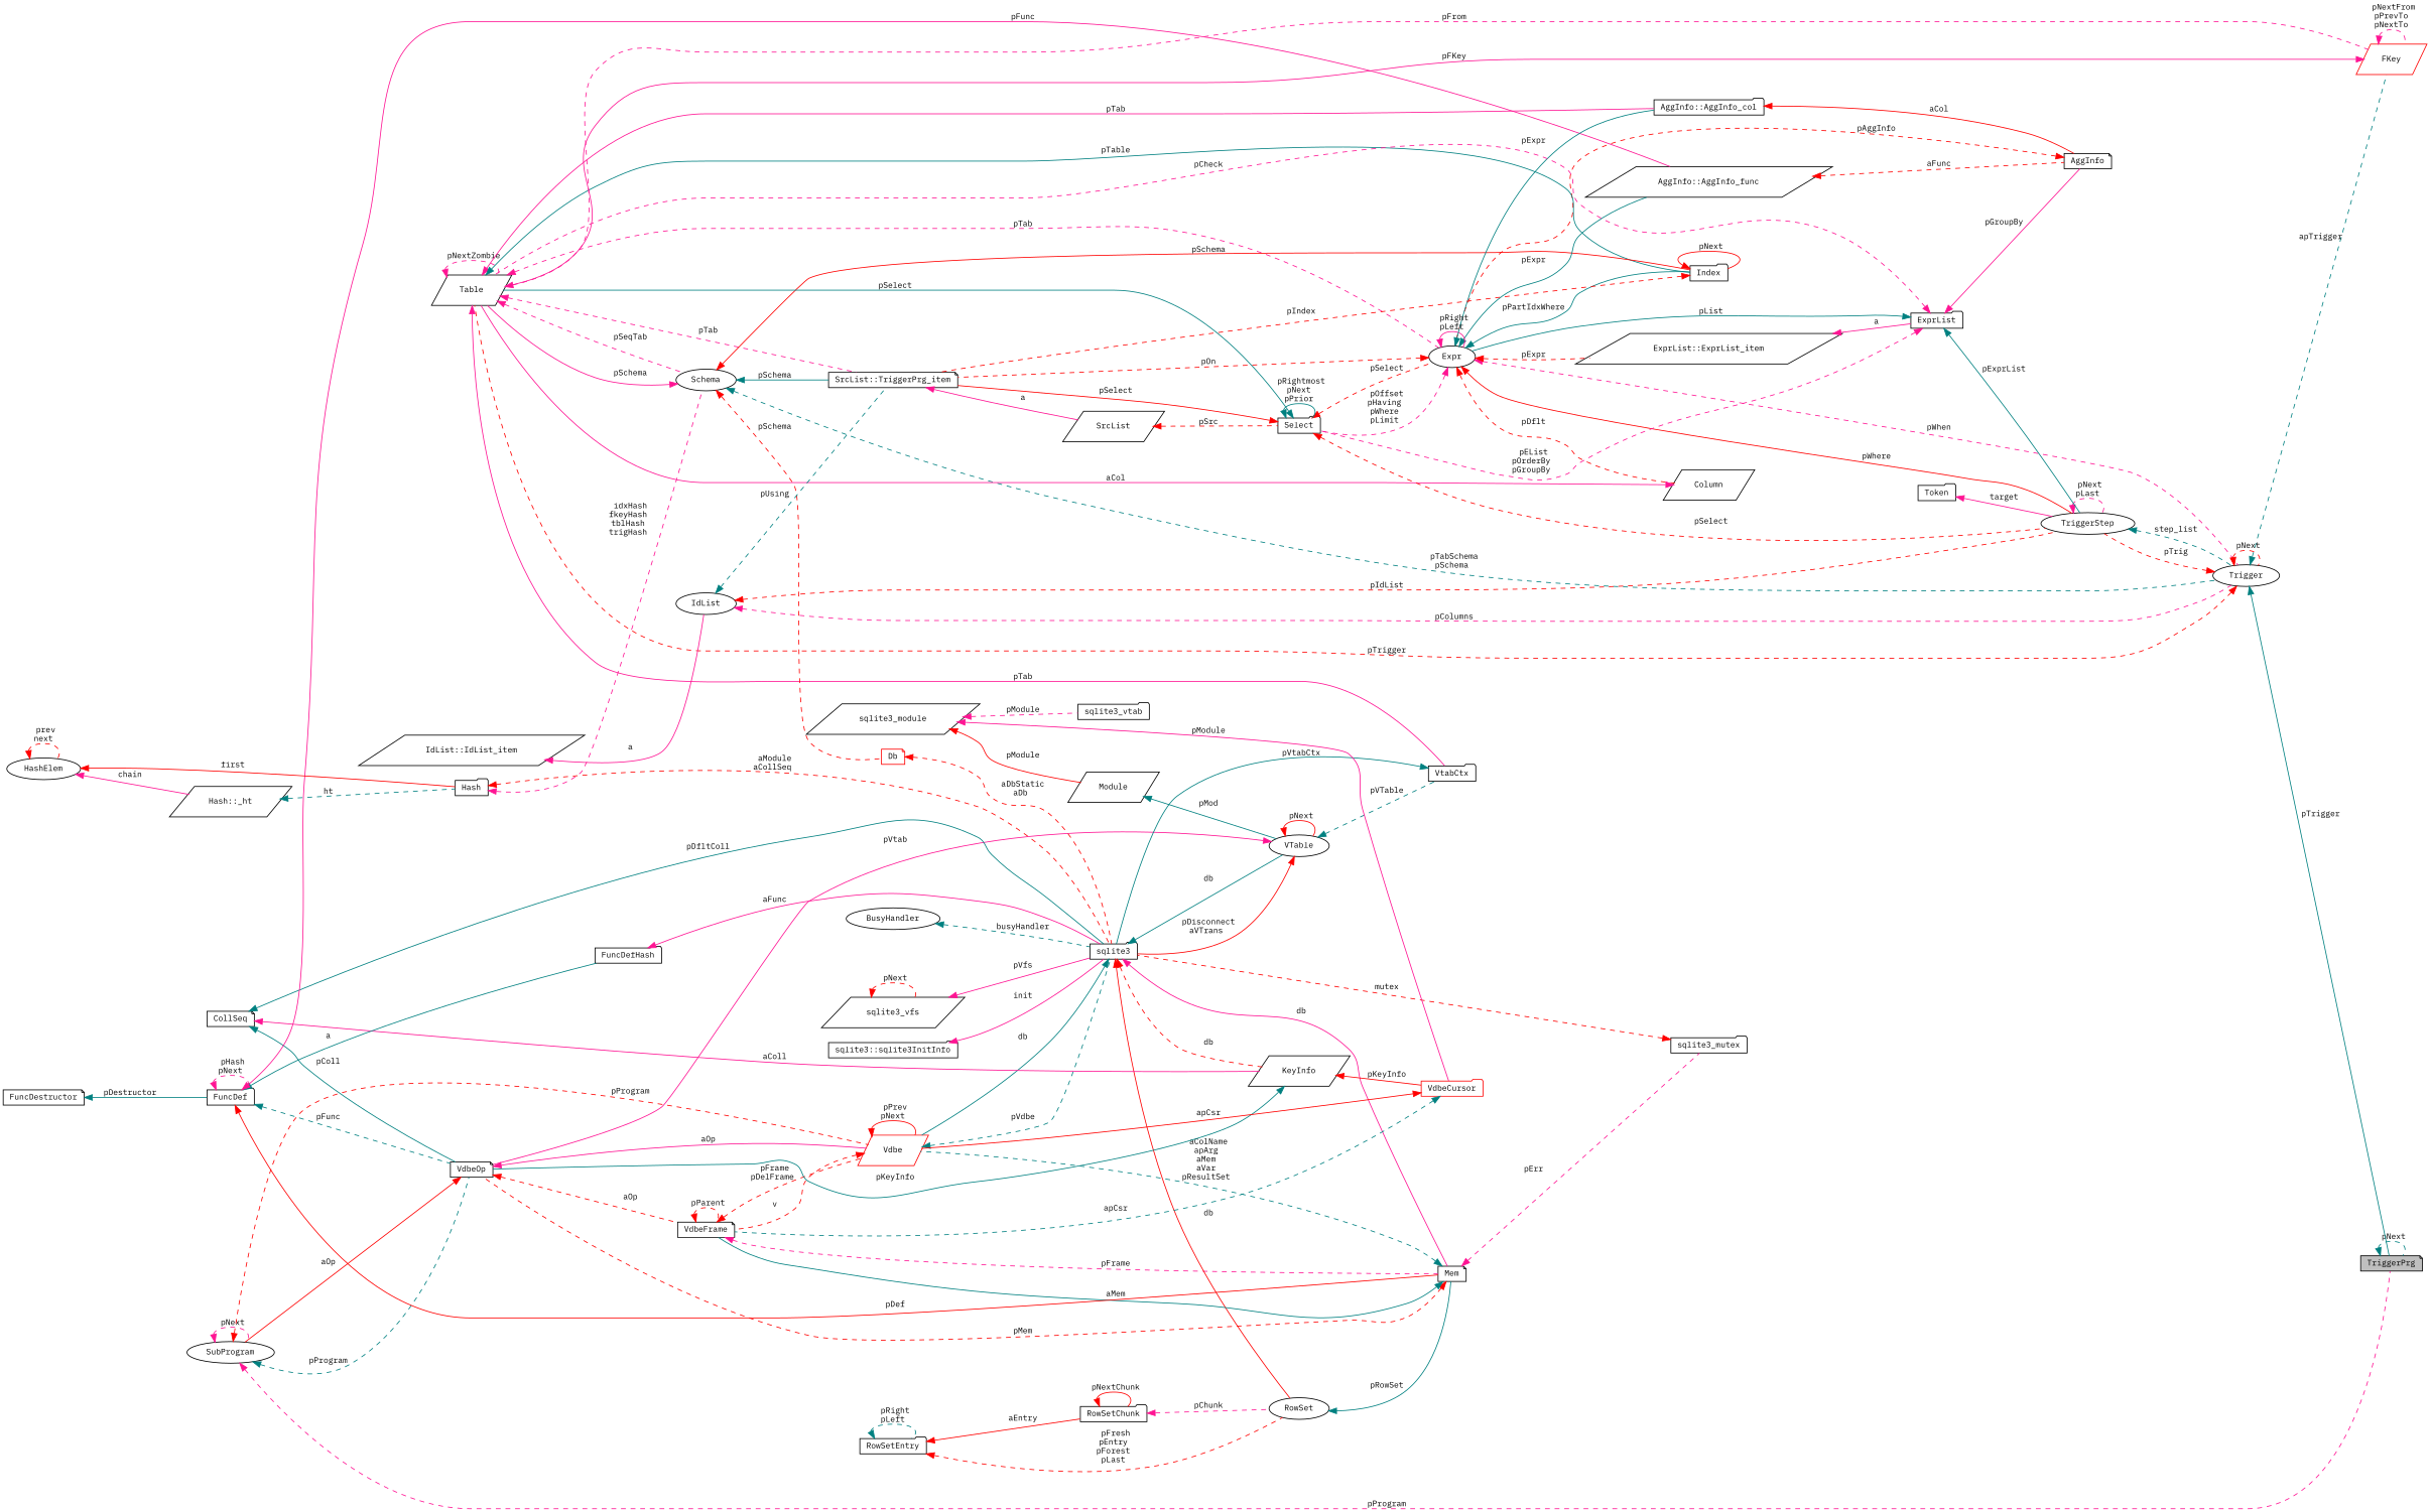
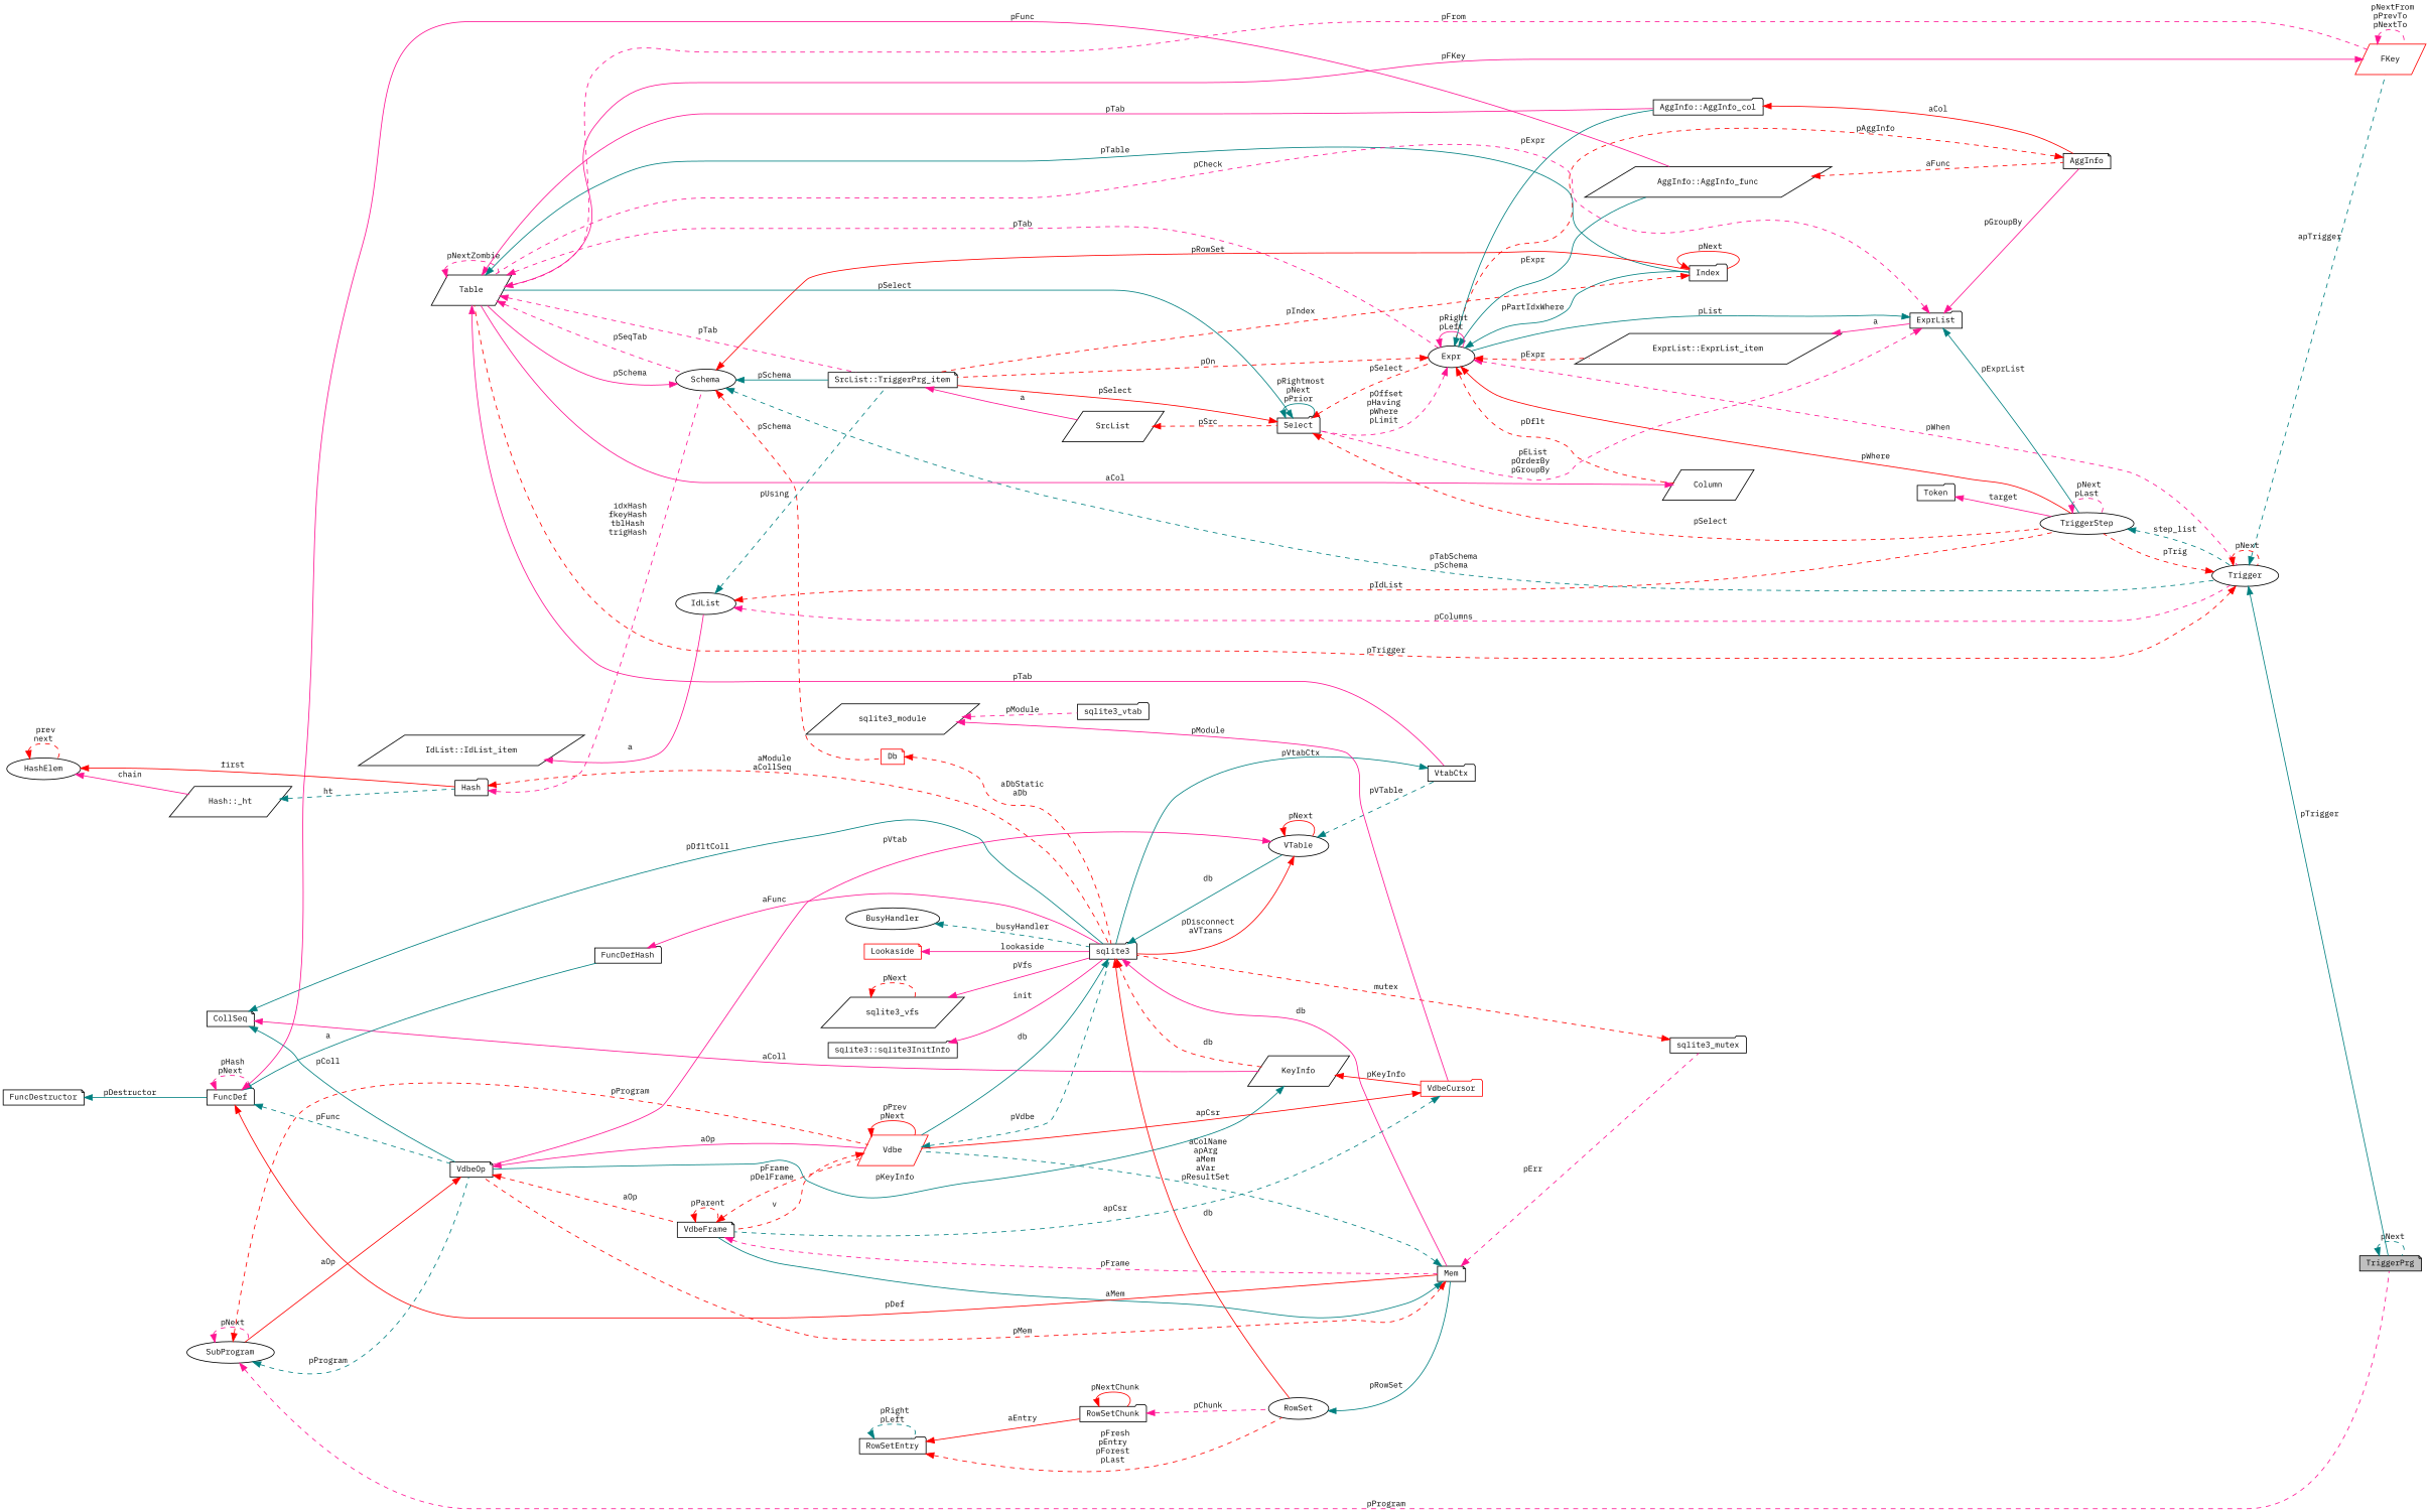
  digraph {
    fontname="IBM Plex Mono"
    rankdir=LR
    node [color=black fillcolor=white fontname="IBM Plex Mono" fontsize=10 shape=folder style=filled]
    edge [color=red dir=back fontname="IBM Plex Mono" fontsize=10 labelfontname=Helvetica labelfontsize=10 style=dashed]
    n1 [fillcolor=grey75 fontcolor=black height=0.2 label=TriggerPrg shape=note width=0.4]
    n2 [height=0.2 label=SubProgram shape=ellipse width=0.4]
    n3 [height=0.2 label=VdbeOp shape=note width=0.4]
    n4 [color=red height=0.2 label=Vdbe shape=parallelogram width=0.4]
    n5 [height=0.2 label=VdbeFrame shape=note width=0.4]
    n6 [height=0.2 label=sqlite3 width=0.4]
    n7 [height=0.2 label=Mem shape=note width=0.4]
    n8 [height=0.2 label=sqlite3_mutex width=0.4]
    n9 [height=0.2 label=KeyInfo shape=parallelogram width=0.4]
    n10 [height=0.2 label=VTable shape=ellipse width=0.4]
    n11 [height=0.2 label=RowSet shape=ellipse width=0.4]
    n12 [color=red height=0.2 label=VdbeCursor width=0.4]
    n13 [height=0.2 label=VtabCtx width=0.4]
    n14 [height=0.2 label=sqlite3_module shape=parallelogram width=0.4]
-   n15 [height=0.2 label=Module shape=parallelogram width=0.4]
    n16 [height=0.2 label=sqlite3_vtab width=0.4]
    n17 [height=0.2 label=CollSeq shape=note width=0.4]
    n18 [height=0.2 label=FuncDefHash width=0.4]
    n19 [height=0.2 label=FuncDef width=0.4]
    n20 [height=0.2 label="AggInfo::AggInfo_func" shape=parallelogram width=0.4]
    n21 [height=0.2 label=AggInfo shape=note width=0.4]
    n22 [height=0.2 label=FuncDestructor shape=note width=0.4]
+   n23 [color=red height=0.2 label=Lookaside shape=note width=0.4]
    n24 [height=0.2 label=sqlite3_vfs shape=parallelogram width=0.4]
    n25 [height=0.2 label="sqlite3::sqlite3InitInfo" width=0.4]
    n26 [height=0.2 label=BusyHandler shape=ellipse width=0.4]
    n27 [height=0.2 label=Table shape=parallelogram width=0.4]
    n28 [height=0.2 label=Schema shape=ellipse width=0.4]
    n29 [height=0.2 label=Expr shape=ellipse width=0.4]
    n30 [height=0.2 label="AggInfo::AggInfo_col" width=0.4]
    n31 [height=0.2 label="SrcList::TriggerPrg_item" shape=note width=0.4]
    n32 [height=0.2 label=Index width=0.4]
    n33 [color=red height=0.2 label=FKey shape=parallelogram width=0.4]
    n34 [height=0.2 label=Trigger shape=ellipse width=0.4]
    n35 [color=red height=0.2 label=Db shape=note width=0.4]
    n36 [height=0.2 label=Column shape=parallelogram width=0.4]
    n37 [height=0.2 label="ExprList::ExprList_item" shape=parallelogram width=0.4]
    n38 [height=0.2 label=Select width=0.4]
    n39 [height=0.2 label=TriggerStep shape=ellipse width=0.4]
    n40 [height=0.2 label=SrcList shape=parallelogram width=0.4]
    n41 [height=0.2 label=Hash width=0.4]
    n42 [height=0.2 label="Hash::_ht" shape=parallelogram width=0.4]
    n43 [height=0.2 label=HashElem shape=ellipse width=0.4]
    n44 [height=0.2 label=ExprList width=0.4]
    n45 [height=0.2 label=IdList shape=ellipse width=0.4]
    n46 [height=0.2 label="IdList::IdList_item" shape=parallelogram width=0.4]
    n47 [height=0.2 label=Token width=0.4]
    n48 [height=0.2 label=RowSetChunk width=0.4]
    n49 [height=0.2 label=RowSetEntry width=0.4]
    n1 -> n1 [color=teal label=" pNext"]
    n2 -> n1 [color=deeppink label=" pProgram"]
    n2 -> n2 [color=deeppink label=" pNext"]
    n2 -> n3 [color=teal label=" pProgram"]
    n2 -> n4 [label=" pProgram"]
    n3 -> n2 [label=" aOp" style=solid]
    n3 -> n4 [color=deeppink label=" aOp" style=solid]
    n3 -> n5 [label=" aOp"]
    n4 -> n4 [label=" pPrev\npNext" style=solid]
    n4 -> n5 [label=" v"]
    n4 -> n6 [color=teal label=" pVdbe"]
    n5 -> n4 [label=" pFrame\npDelFrame"]
    n5 -> n5 [label=" pParent"]
    n5 -> n7 [color=deeppink label=" pFrame"]
    n6 -> n4 [color=teal label=" db" style=solid]
    n6 -> n7 [color=deeppink label=" db" style=solid]
    n6 -> n9 [label=" db"]
    n6 -> n10 [color=teal label=" db" style=solid]
    n6 -> n11 [label=" db" style=solid]
    n7 -> n3 [label=" pMem"]
    n7 -> n4 [color=teal label=" aColName\napArg\naMem\naVar\npResultSet"]
    n7 -> n5 [color=teal label=" aMem" style=solid]
    n7 -> n8 [color=deeppink label=" pErr"]
    n8 -> n6 [label=" mutex"]
    n9 -> n3 [color=teal label=" pKeyInfo" style=solid]
    n9 -> n12 [label=" pKeyInfo" style=solid]
    n10 -> n3 [color=deeppink label=" pVtab" style=solid]
    n10 -> n6 [label=" pDisconnect\naVTrans" style=solid]
    n10 -> n10 [label=" pNext" style=solid]
    n10 -> n13 [color=teal label=" pVTable"]
    n11 -> n7 [color=teal label=" pRowSet" style=solid]
    n12 -> n4 [label=" apCsr" style=solid]
    n12 -> n5 [color=teal label=" apCsr"]
    n13 -> n6 [color=teal label=" pVtabCtx" style=solid]
    n14 -> n12 [color=deeppink label=" pModule" style=solid]
-   n14 -> n15 [label=" pModule" style=solid]
    n14 -> n16 [color=deeppink label=" pModule"]
-   n15 -> n10 [color=teal label=" pMod" style=solid]
    n17 -> n3 [color=teal label=" pColl" style=solid]
    n17 -> n6 [color=teal label=" pDfltColl" style=solid]
    n17 -> n9 [color=deeppink label=" aColl" style=solid]
    n18 -> n6 [color=deeppink label=" aFunc" style=solid]
    n19 -> n3 [color=teal label=" pFunc"]
    n19 -> n7 [label=" pDef" style=solid]
    n19 -> n18 [color=teal label=" a" style=solid]
    n19 -> n19 [color=deeppink label=" pHash\npNext"]
    n19 -> n20 [color=deeppink label=" pFunc" style=solid]
    n20 -> n21 [label=" aFunc"]
    n21 -> n29 [label=" pAggInfo"]
    n22 -> n19 [color=teal label=" pDestructor" style=solid]
+   n23 -> n6 [color=deeppink label=" lookaside" style=solid]
    n24 -> n6 [color=deeppink label=" pVfs" style=solid]
    n24 -> n24 [label=" pNext"]
    n25 -> n6 [color=deeppink label=" init" style=solid]
    n26 -> n6 [color=teal label=" busyHandler"]
    n27 -> n13 [color=deeppink label=" pTab" style=solid]
    n27 -> n27 [color=deeppink label=" pNextZombie"]
    n27 -> n28 [color=deeppink label=" pSeqTab"]
    n27 -> n29 [color=deeppink label=" pTab"]
    n27 -> n30 [color=deeppink label=" pTab" style=solid]
    n27 -> n31 [color=deeppink label=" pTab"]
    n27 -> n32 [color=teal label=" pTable" style=solid]
    n27 -> n33 [color=deeppink label=" pFrom"]
    n28 -> n27 [color=deeppink label=" pSchema" style=solid]
    n28 -> n31 [color=teal label=" pSchema" style=solid]
-   n28 -> n32 [label=" pSchema" style=solid]
+   n28 -> n32 [label=" pRowSet" style=solid]
    n28 -> n34 [color=teal label=" pTabSchema\npSchema"]
    n28 -> n35 [label=" pSchema"]
    n29 -> n20 [color=teal label=" pExpr" style=solid]
    n29 -> n29 [color=deeppink label=" pRight\npLeft" style=solid]
    n29 -> n30 [color=teal label=" pExpr" style=solid]
    n29 -> n31 [label=" pOn"]
    n29 -> n32 [color=teal label=" pPartIdxWhere" style=solid]
    n29 -> n34 [color=deeppink label=" pWhen"]
    n29 -> n36 [label=" pDflt"]
    n29 -> n37 [label=" pExpr"]
    n29 -> n38 [color=deeppink label=" pOffset\npHaving\npWhere\npLimit"]
    n29 -> n39 [label=" pWhere" style=solid]
    n30 -> n21 [label=" aCol" style=solid]
    n31 -> n40 [color=deeppink label=" a" style=solid]
    n32 -> n31 [label=" pIndex"]
    n32 -> n32 [label=" pNext" style=solid]
    n33 -> n27 [color=deeppink label=" pFKey" style=solid]
    n33 -> n33 [color=deeppink label=" pNextFrom\npPrevTo\npNextTo"]
    n34 -> n1 [color=teal label=" pTrigger" style=solid]
    n34 -> n27 [label=" pTrigger"]
    n34 -> n33 [color=teal label=" apTrigger"]
    n34 -> n34 [label=" pNext"]
    n34 -> n39 [label=" pTrig"]
    n35 -> n6 [label=" aDbStatic\naDb"]
    n36 -> n27 [color=deeppink label=" aCol" style=solid]
    n37 -> n44 [color=deeppink label=" a" style=solid]
    n38 -> n27 [color=teal label=" pSelect" style=solid]
    n38 -> n29 [label=" pSelect"]
    n38 -> n31 [label=" pSelect" style=solid]
    n38 -> n38 [color=teal label=" pRightmost\npNext\npPrior" style=solid]
    n38 -> n39 [label=" pSelect"]
    n39 -> n34 [color=teal label=" step_list"]
    n39 -> n39 [color=deeppink label=" pNext\npLast"]
    n40 -> n38 [label=" pSrc"]
    n41 -> n6 [label=" aModule\naCollSeq"]
    n41 -> n28 [color=deeppink label=" idxHash\nfkeyHash\ntblHash\ntrigHash"]
    n42 -> n41 [color=teal label=" ht"]
    n43 -> n41 [label=" first" style=solid]
    n43 -> n42 [color=deeppink label=" chain" style=solid]
    n43 -> n43 [label=" prev\nnext"]
    n44 -> n21 [color=deeppink label=" pGroupBy" style=solid]
    n44 -> n27 [color=deeppink label=" pCheck"]
    n44 -> n29 [color=teal label=" pList" style=solid]
    n44 -> n38 [color=deeppink label=" pEList\npOrderBy\npGroupBy"]
    n44 -> n39 [color=teal label=" pExprList" style=solid]
    n45 -> n31 [color=teal label=" pUsing"]
    n45 -> n34 [color=deeppink label=" pColumns"]
    n45 -> n39 [label=" pIdList"]
    n46 -> n45 [color=deeppink label=" a" style=solid]
    n47 -> n39 [color=deeppink label=" target" style=solid]
    n48 -> n11 [color=deeppink label=" pChunk"]
    n48 -> n48 [label=" pNextChunk" style=solid]
    n49 -> n11 [label=" pFresh\npEntry\npForest\npLast"]
    n49 -> n48 [label=" aEntry" style=solid]
    n49 -> n49 [color=teal label=" pRight\npLeft"]
  }
